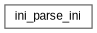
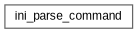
  digraph {
    rankdir=LR
    fontname="Liberation Sans"
-   n1 [color=grey40 fillcolor=white fontname="Liberation Sans" fontsize=10 height=0.2 label=ini_parse_ini shape=box style=filled width=0.4]
+   n1 [color=grey40 fillcolor=white fontname="Liberation Sans" fontsize=10 height=0.2 label=ini_parse_command shape=box style=filled width=0.4]
  }
